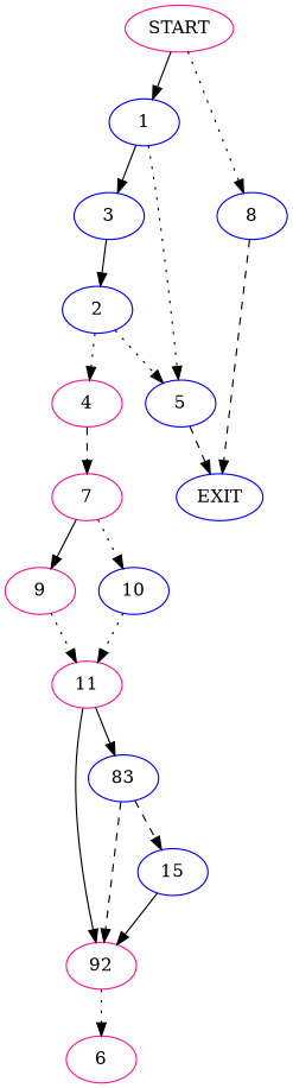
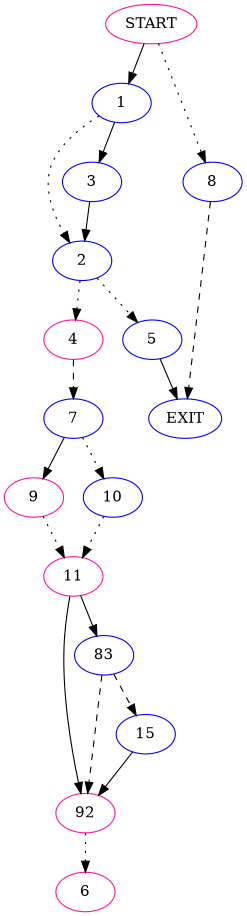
  digraph {
    node [color=blue]
    edge [style=dotted]
    n1 [color=deeppink label=START]
    1
    8
    2
    3
    n6 [label=EXIT]
    4 [color=deeppink]
    5
-   7 [color=deeppink]
+   7
    6 [color=deeppink]
    9 [color=deeppink]
    10
    11 [color=deeppink]
    n14 [color=deeppink label=92]
    n15 [label=83]
    15
    n1 -> 1 [style=solid]
    n1 -> 8
-   1 -> 5
+   1 -> 2
    1 -> 3 [style=solid]
    8 -> n6 [style=dashed]
    2 -> 4
    2 -> 5
    3 -> 2 [style=solid]
    4 -> 7 [style=dashed]
-   5 -> n6 [style=dashed]
+   5 -> n6 [style=solid]
    7 -> 9 [style=solid]
    7 -> 10
    9 -> 11
    10 -> 11
    11 -> n14 [style=solid]
    11 -> n15 [style=solid]
    n14 -> 6
    n15 -> n14 [style=dashed]
    n15 -> 15 [style=dashed]
    15 -> n14 [style=solid]
  }
